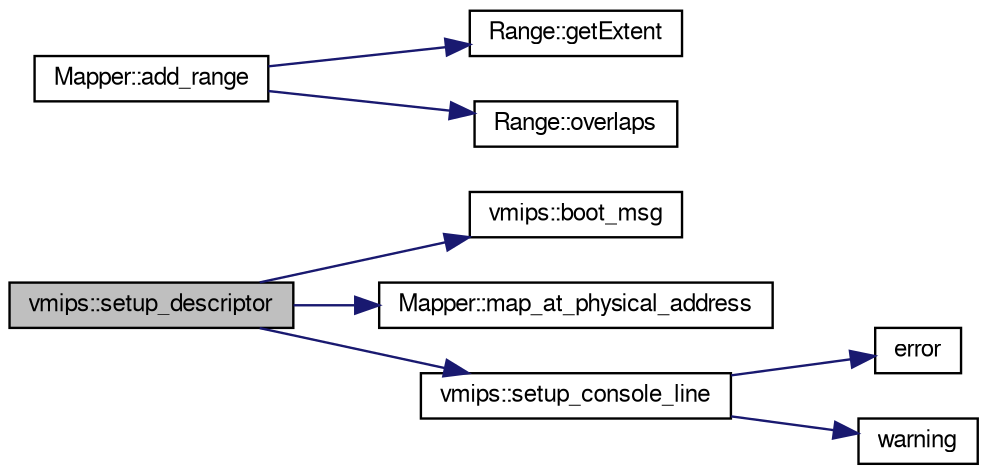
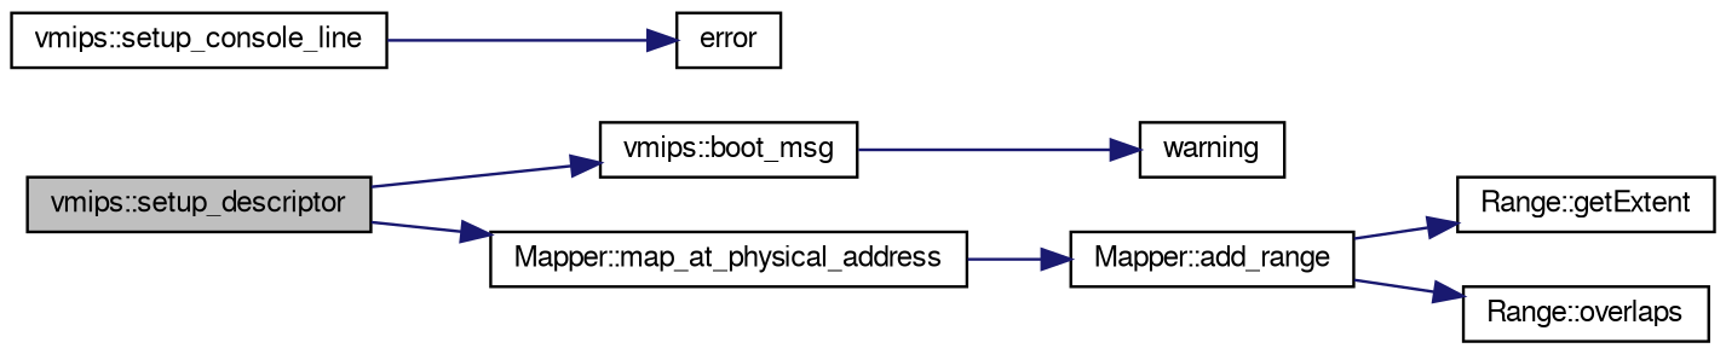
  digraph {
    rankdir=LR
    node [color=black fillcolor=white fontname=FreeSans fontsize=10 shape=record style=filled]
    edge [color=midnightblue fontname=FreeSans fontsize=10 labelfontname=FreeSans labelfontsize=10 style=solid]
    n1 [fillcolor=grey75 fontcolor=black height=0.2 label="vmips::setup_descriptor" width=0.4]
    n2 [height=0.2 label="vmips::boot_msg" width=0.4]
    n3 [height=0.2 label="Mapper::map_at_physical_address" width=0.4]
    n4 [height=0.2 label="vmips::setup_console_line" width=0.4]
    n5 [height=0.2 label="Mapper::add_range" width=0.4]
    n6 [height=0.2 label=error width=0.4]
    n7 [height=0.2 label=warning width=0.4]
    n8 [height=0.2 label="Range::getExtent" width=0.4]
    n9 [height=0.2 label="Range::overlaps" width=0.4]
    n1 -> n2
    n1 -> n3
-   n1 -> n4
+   n3 -> n5
    n4 -> n6
-   n4 -> n7
+   n2 -> n7
    n5 -> n8
    n5 -> n9
  }
